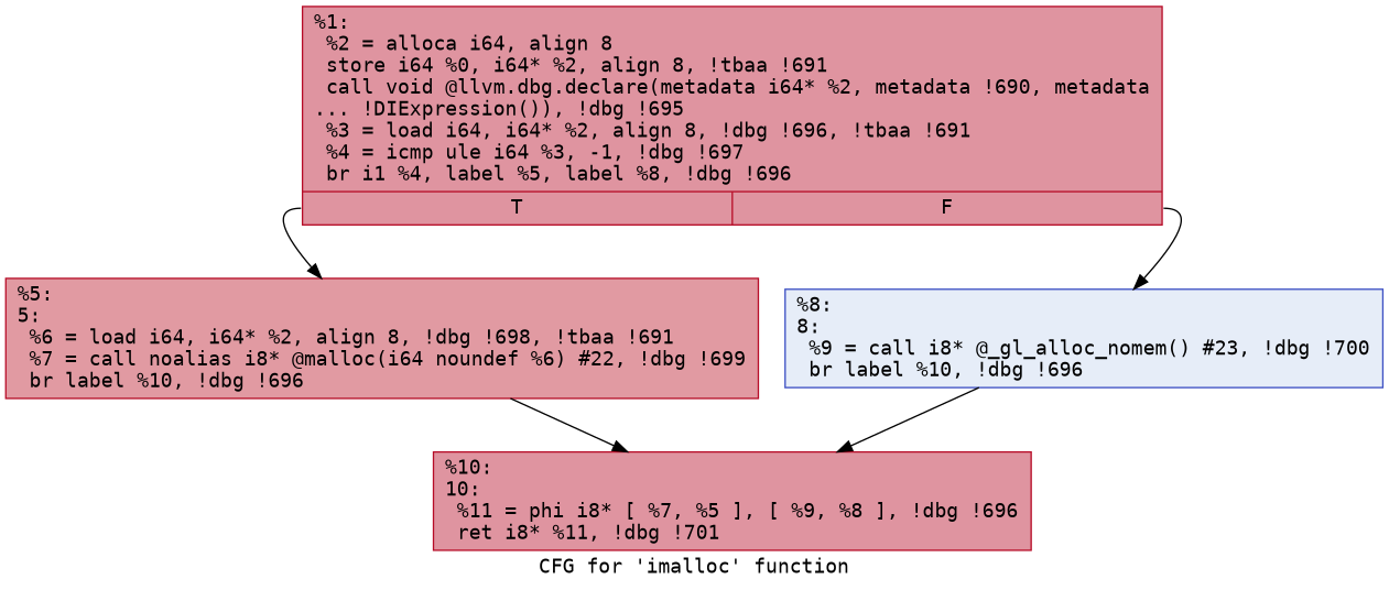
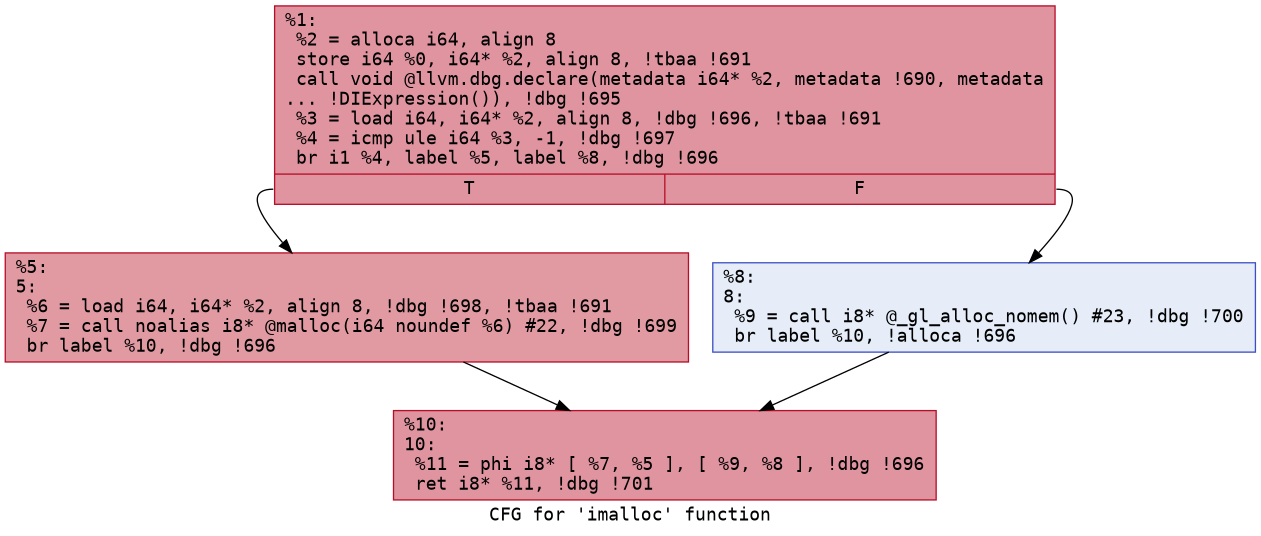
  digraph {
    label="CFG for 'imalloc' function"
    fontname="DejaVu Sans Mono"
    node [color="#b70d28ff" fillcolor="#b70d2870" shape=record style=filled fontname="DejaVu Sans Mono"]
    edge [fontname="DejaVu Sans Mono"]
    n1 [label="{%1:\l  %2 = alloca i64, align 8\l  store i64 %0, i64* %2, align 8, !tbaa !691\l  call void @llvm.dbg.declare(metadata i64* %2, metadata !690, metadata\l... !DIExpression()), !dbg !695\l  %3 = load i64, i64* %2, align 8, !dbg !696, !tbaa !691\l  %4 = icmp ule i64 %3, -1, !dbg !697\l  br i1 %4, label %5, label %8, !dbg !696\l|{<s0>T|<s1>F}}"]
    n2 [fillcolor="#bb1b2c70" label="{%5:\l5:                                                \l  %6 = load i64, i64* %2, align 8, !dbg !698, !tbaa !691\l  %7 = call noalias i8* @malloc(i64 noundef %6) #22, !dbg !699\l  br label %10, !dbg !696\l}"]
-   n3 [color="#3d50c3ff" fillcolor="#c7d7f070" label="{%8:\l8:                                                \l  %9 = call i8* @_gl_alloc_nomem() #23, !dbg !700\l  br label %10, !dbg !696\l}"]
+   n3 [color="#3d50c3ff" fillcolor="#c7d7f070" label="{%8:\l8:                                                \l  %9 = call i8* @_gl_alloc_nomem() #23, !dbg !700\l  br label %10, !alloca !696\l}"]
    n4 [label="{%10:\l10:                                               \l  %11 = phi i8* [ %7, %5 ], [ %9, %8 ], !dbg !696\l  ret i8* %11, !dbg !701\l}"]
    n1 -> n2 [tailport=s0]
    n1 -> n3 [tailport=s1]
    n2 -> n4
    n3 -> n4
  }
